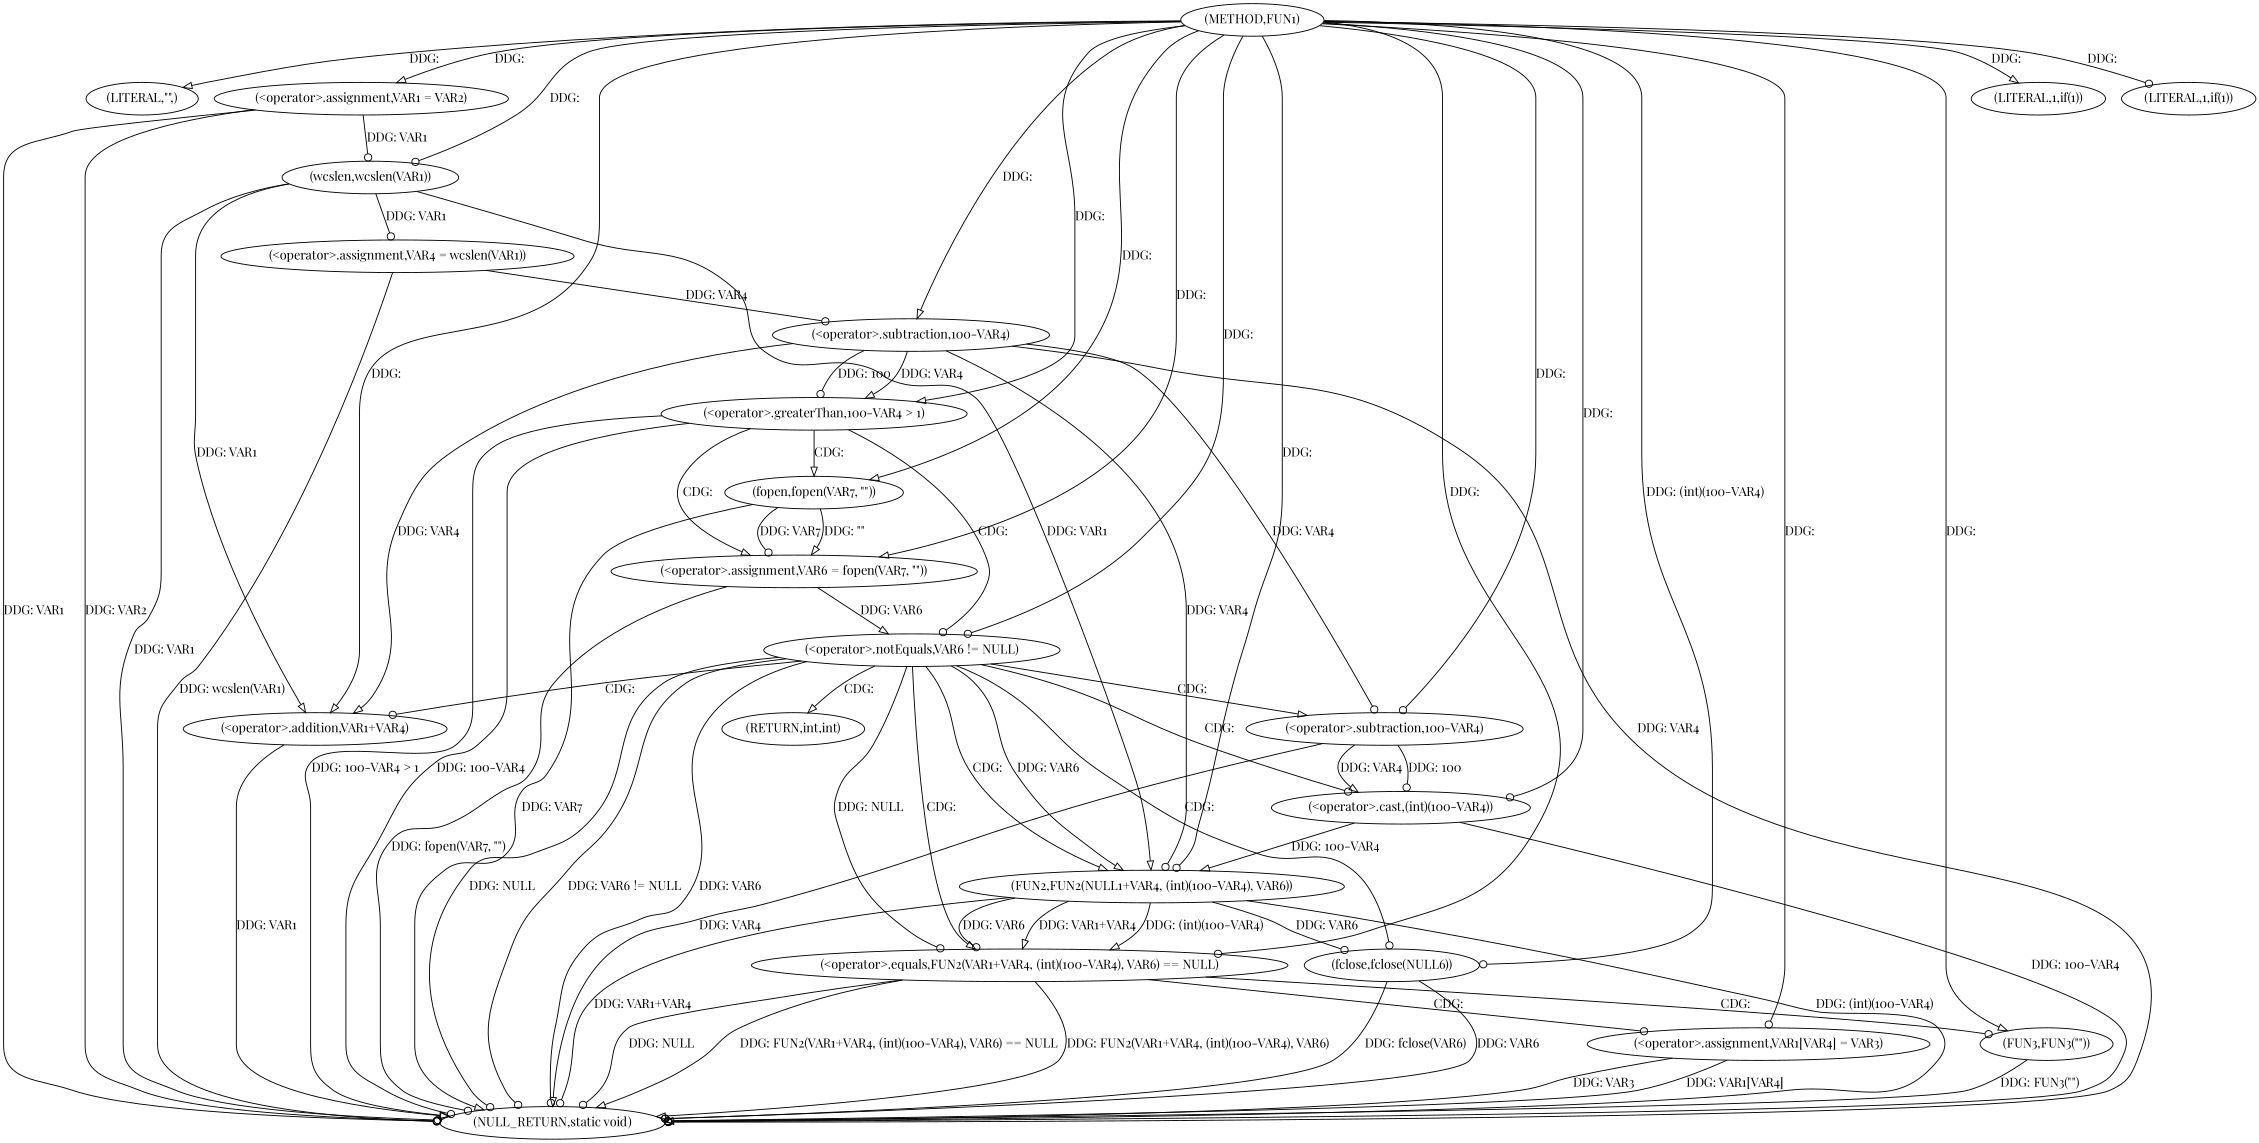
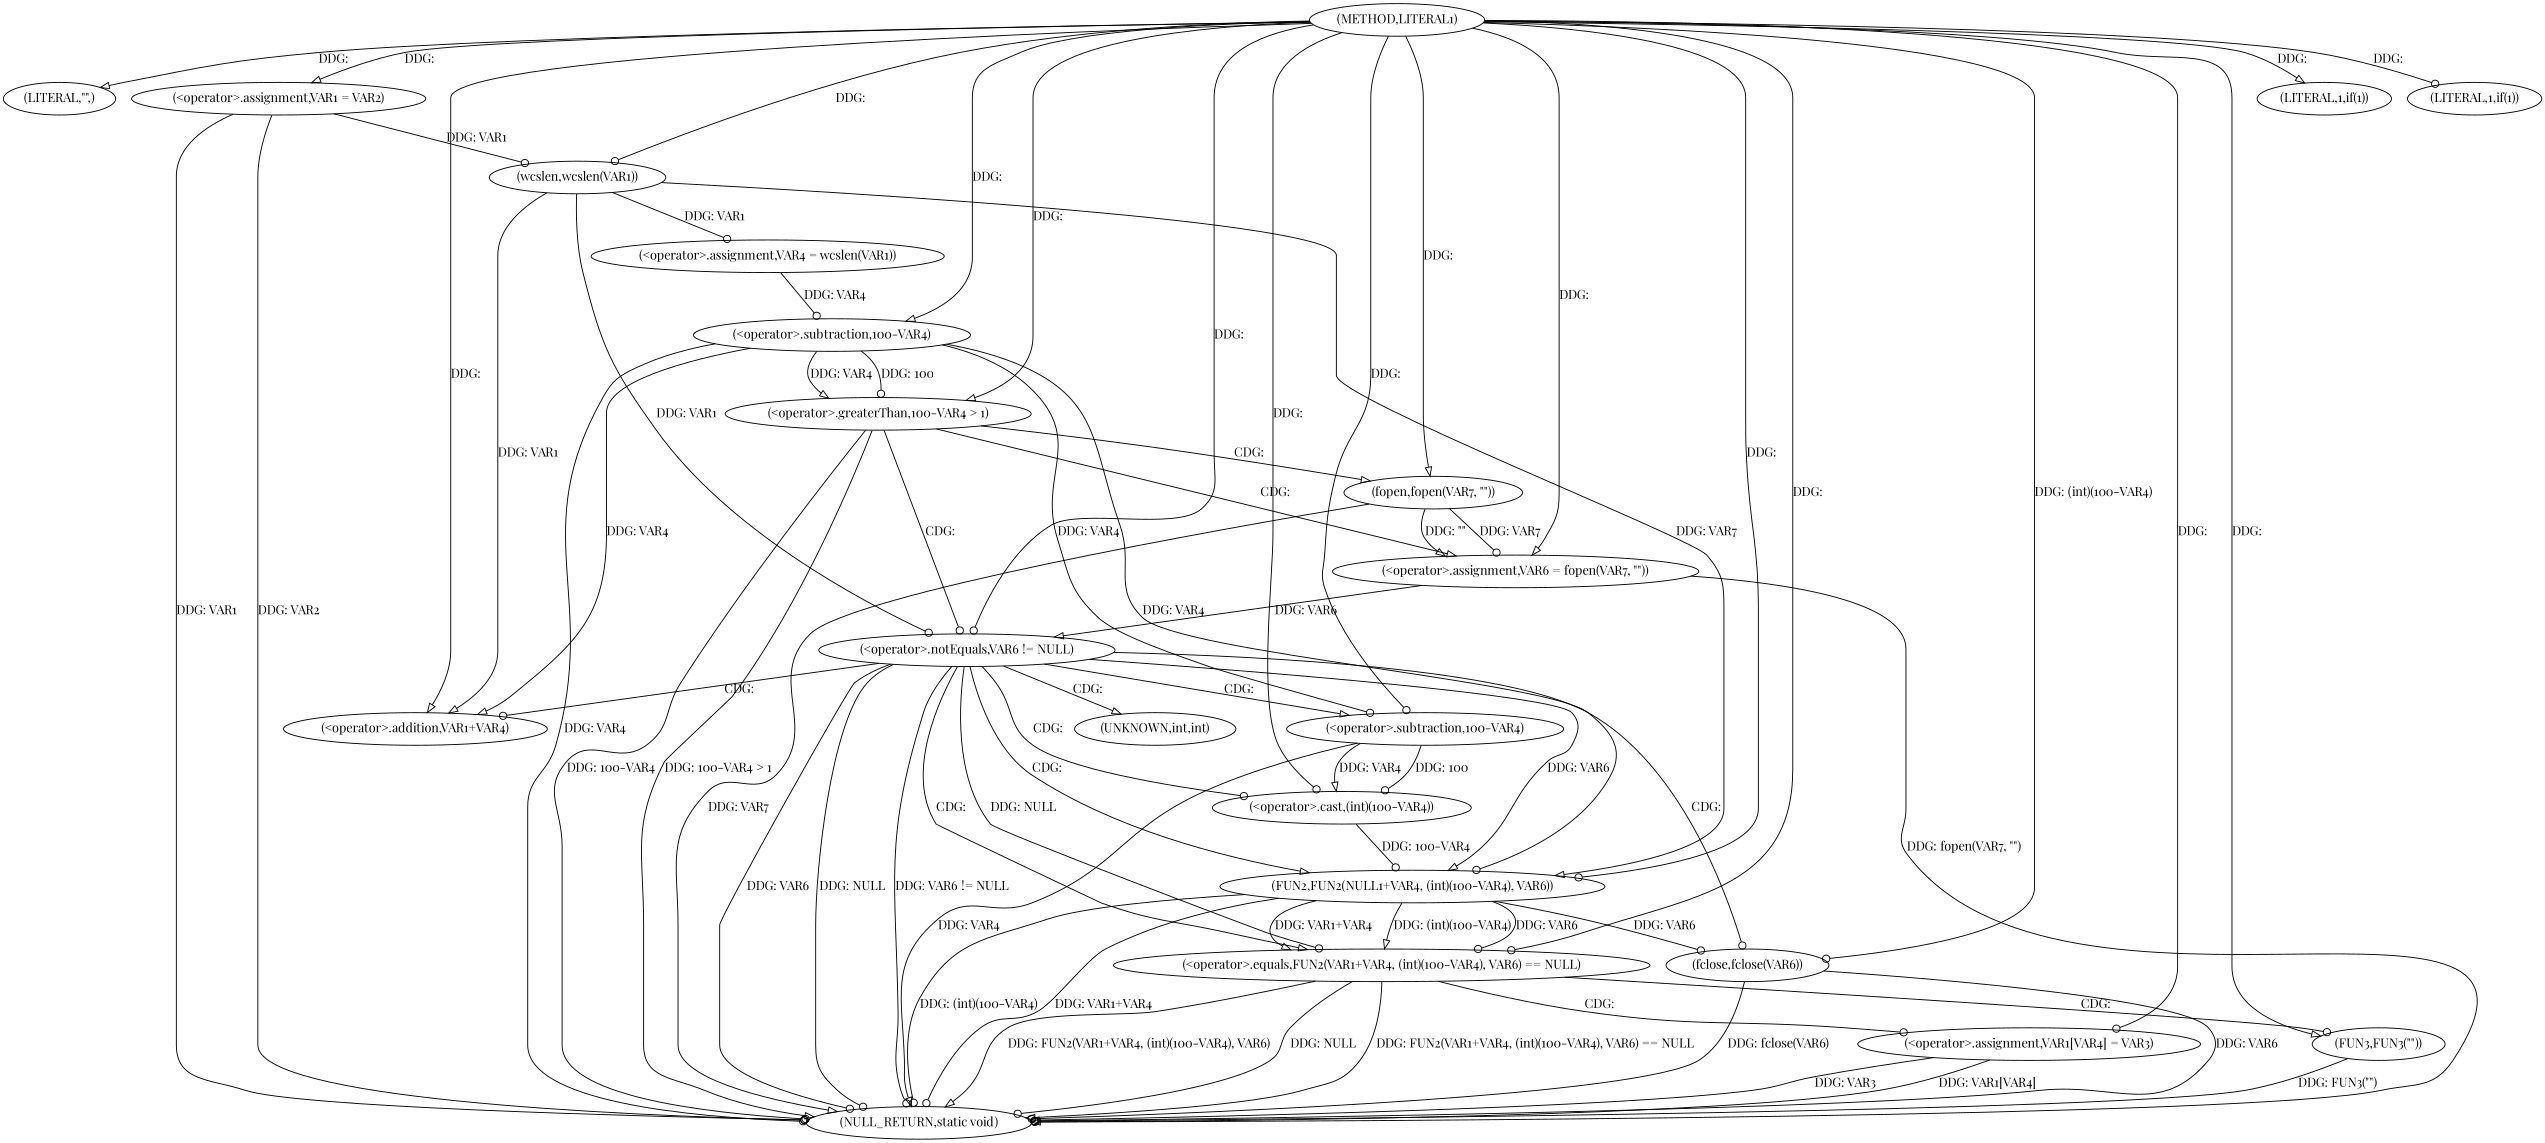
  digraph {
    fontname="Playfair Display"
    node [fontname="Playfair Display"]
    edge [arrowhead=odot fontname="Playfair Display"]
-   n1 [label="(METHOD,FUN1)"]
+   n1 [label="(METHOD,LITERAL1)"]
    n2 [label="(LITERAL,\"\",)"]
    n3 [label="(<operator>.assignment,VAR1 = VAR2)"]
    n4 [label="(LITERAL,1,if(1))"]
    n5 [label="(wcslen,wcslen(VAR1))"]
    n6 [label="(<operator>.greaterThan,100-VAR4 > 1)"]
    n7 [label="(<operator>.subtraction,100-VAR4)"]
    n8 [label="(<operator>.assignment,VAR6 = fopen(VAR7, \"\"))"]
    n9 [label="(fopen,fopen(VAR7, \"\"))"]
    n10 [label="(<operator>.notEquals,VAR6 != NULL)"]
    n11 [label="(<operator>.equals,FUN2(VAR1+VAR4, (int)(100-VAR4), VAR6) == NULL)"]
    n12 [label="(FUN2,FUN2(NULL1+VAR4, (int)(100-VAR4), VAR6))"]
    n13 [label="(<operator>.addition,VAR1+VAR4)"]
    n14 [label="(<operator>.subtraction,100-VAR4)"]
    n15 [label="(FUN3,FUN3(\"\"))"]
    n16 [label="(<operator>.assignment,VAR1[VAR4] = VAR3)"]
-   n17 [label="(fclose,fclose(NULL6))"]
+   n17 [label="(fclose,fclose(VAR6))"]
    n18 [label="(LITERAL,1,if(1))"]
    n19 [label="(<operator>.cast,(int)(100-VAR4))"]
    n20 [label="(NULL_RETURN,static void)"]
    n21 [label="(<operator>.assignment,VAR4 = wcslen(VAR1))"]
-   n22 [label="(RETURN,int,int)"]
+   n22 [label="(UNKNOWN,int,int)"]
    n1 -> n2 [arrowhead=onormal label="DDG: "]
    n1 -> n3 [arrowhead=onormal label="DDG: "]
    n1 -> n4 [arrowhead=onormal label="DDG: "]
    n1 -> n5 [label="DDG: "]
    n1 -> n6 [arrowhead=onormal label="DDG: "]
    n1 -> n7 [arrowhead=onormal label="DDG: "]
    n1 -> n8 [arrowhead=onormal label="DDG: "]
    n1 -> n9 [arrowhead=onormal label="DDG: "]
    n1 -> n10 [label="DDG: "]
    n1 -> n11 [label="DDG: "]
    n1 -> n12 [label="DDG: "]
    n1 -> n13 [arrowhead=onormal label="DDG: "]
    n1 -> n14 [label="DDG: "]
    n1 -> n15 [arrowhead=onormal label="DDG: "]
    n1 -> n16 [label="DDG: "]
    n1 -> n17 [label="DDG: (int)(100-VAR4)"]
    n1 -> n18 [label="DDG: "]
    n1 -> n19 [label="DDG: "]
    n3 -> n5 [label="DDG: VAR1"]
    n3 -> n20 [label="DDG: VAR1"]
    n3 -> n20 [label="DDG: VAR2"]
-   n5 -> n12 [arrowhead=onormal label="DDG: VAR1"]
+   n5 -> n12 [arrowhead=onormal label="DDG: VAR7"]
    n5 -> n13 [arrowhead=onormal label="DDG: VAR1"]
-   n5 -> n20 [label="DDG: VAR1"]
+   n5 -> n10 [label="DDG: VAR1"]
    n5 -> n21 [label="DDG: VAR1"]
    n6 -> n8 [arrowhead=onormal label="CDG: "]
    n6 -> n9 [arrowhead=onormal label="CDG: "]
    n6 -> n10 [label="CDG: "]
    n6 -> n20 [arrowhead=onormal label="DDG: 100-VAR4 > 1"]
    n6 -> n20 [label="DDG: 100-VAR4"]
    n7 -> n6 [label="DDG: 100"]
    n7 -> n6 [arrowhead=onormal label="DDG: VAR4"]
    n7 -> n12 [label="DDG: VAR4"]
    n7 -> n13 [arrowhead=onormal label="DDG: VAR4"]
    n7 -> n14 [label="DDG: VAR4"]
    n7 -> n20 [label="DDG: VAR4"]
    n8 -> n10 [arrowhead=onormal label="DDG: VAR6"]
    n8 -> n20 [label="DDG: fopen(VAR7, \"\")"]
    n9 -> n8 [label="DDG: VAR7"]
    n9 -> n8 [arrowhead=onormal label="DDG: \"\""]
    n9 -> n20 [arrowhead=onormal label="DDG: VAR7"]
    n10 -> n11 [label="DDG: NULL"]
    n10 -> n11 [arrowhead=onormal label="CDG: "]
    n10 -> n12 [arrowhead=onormal label="DDG: VAR6"]
    n10 -> n12 [arrowhead=onormal label="CDG: "]
    n10 -> n13 [label="CDG: "]
    n10 -> n14 [arrowhead=onormal label="CDG: "]
    n10 -> n17 [label="CDG: "]
    n10 -> n19 [label="CDG: "]
    n10 -> n20 [label="DDG: NULL"]
    n10 -> n20 [label="DDG: VAR6 != NULL"]
    n10 -> n20 [label="DDG: VAR6"]
    n10 -> n22 [arrowhead=onormal label="CDG: "]
    n11 -> n15 [label="CDG: "]
    n11 -> n16 [label="CDG: "]
    n11 -> n20 [arrowhead=onormal label="DDG: FUN2(VAR1+VAR4, (int)(100-VAR4), VAR6) == NULL"]
    n11 -> n20 [arrowhead=onormal label="DDG: FUN2(VAR1+VAR4, (int)(100-VAR4), VAR6)"]
    n11 -> n20 [label="DDG: NULL"]
    n12 -> n11 [arrowhead=onormal label="DDG: VAR1+VAR4"]
    n12 -> n11 [arrowhead=onormal label="DDG: (int)(100-VAR4)"]
    n12 -> n11 [label="DDG: VAR6"]
    n12 -> n17 [label="DDG: VAR6"]
    n12 -> n20 [label="DDG: (int)(100-VAR4)"]
    n12 -> n20 [label="DDG: VAR1+VAR4"]
-   n13 -> n20 [arrowhead=onormal label="DDG: VAR1"]
    n14 -> n19 [label="DDG: 100"]
    n14 -> n19 [arrowhead=onormal label="DDG: VAR4"]
    n14 -> n20 [arrowhead=onormal label="DDG: VAR4"]
    n15 -> n20 [label="DDG: FUN3(\"\")"]
    n16 -> n20 [arrowhead=onormal label="DDG: VAR1[VAR4]"]
    n16 -> n20 [arrowhead=onormal label="DDG: VAR3"]
    n17 -> n20 [label="DDG: fclose(VAR6)"]
    n17 -> n20 [label="DDG: VAR6"]
-   n19 -> n12 [arrowhead=onormal label="DDG: 100-VAR4"]
-   n19 -> n20 [label="DDG: 100-VAR4"]
+   n19 -> n12 [label="DDG: 100-VAR4"]
    n21 -> n7 [label="DDG: VAR4"]
-   n21 -> n20 [label="DDG: wcslen(VAR1)"]
  }
